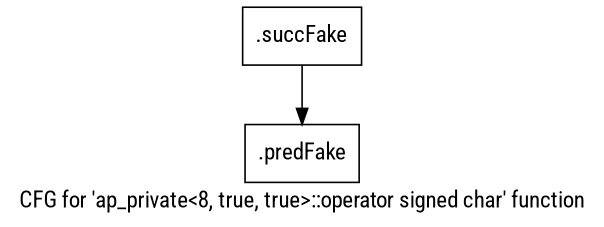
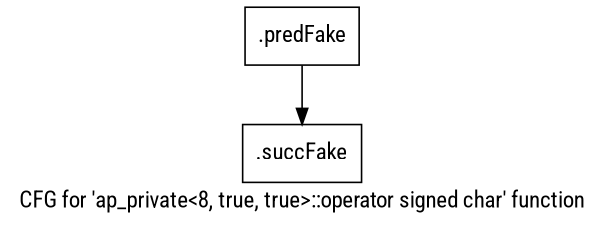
  digraph {
    label="CFG for 'ap_private\<8, true, true\>::operator signed char' function"
    fontname="Roboto Condensed"
    node [shape=record fontname="Roboto Condensed"]
    n1 [label="{.predFake}"]
    n2 [filename="/mnt/xilinx/Vitis_HLS/2021.2/include/etc/ap_private.h" label="{.succFake}" linenumber=1937]
-   n2 -> n1 [execusionnum=720 filename="/mnt/xilinx/Vitis_HLS/2021.2/include/etc/ap_private.h" fontname="Roboto Condensed"]
+   n1 -> n2 [execusionnum=720 filename="/mnt/xilinx/Vitis_HLS/2021.2/include/etc/ap_private.h" fontname="Roboto Condensed"]
  }
